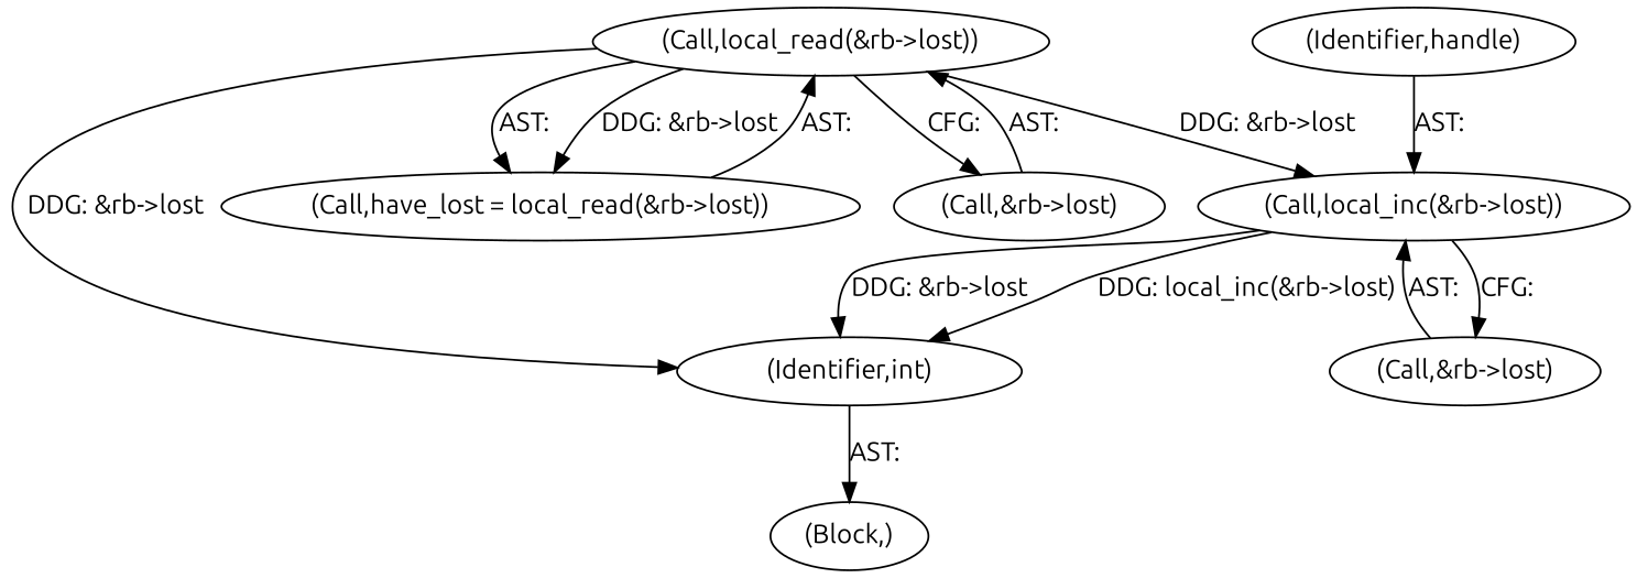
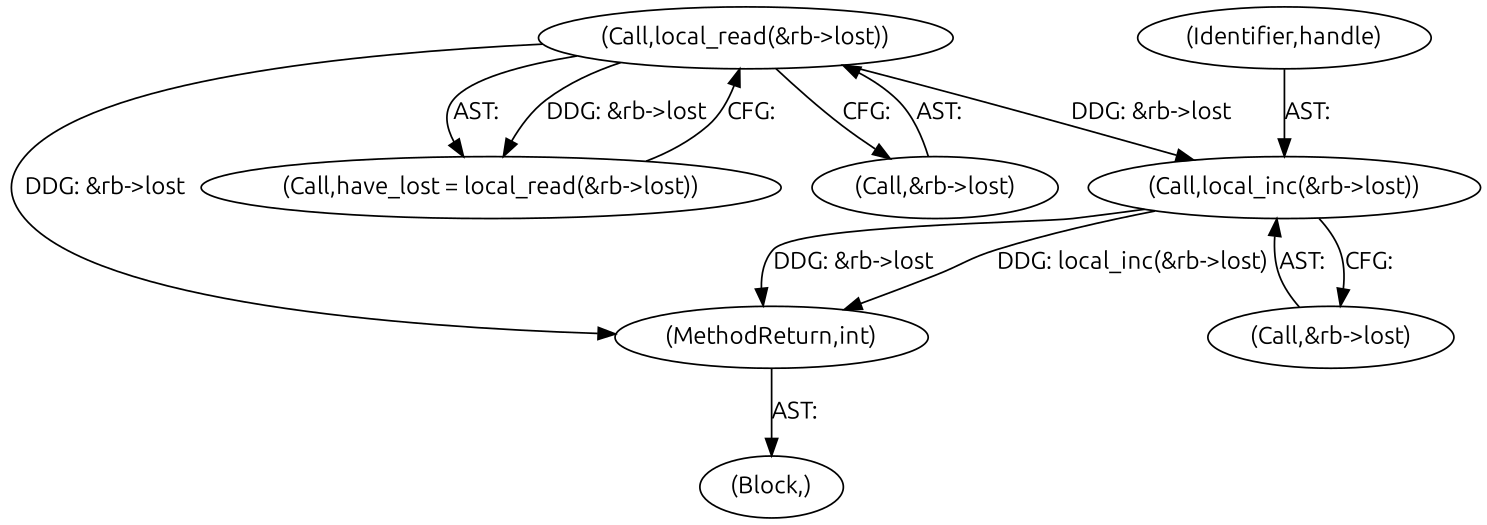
  digraph {
    fontname=Ubuntu
    node [fontname=Ubuntu]
    edge [fontname=Ubuntu]
    n1 [label="(Call,local_inc(&rb->lost))"]
    n2 [label="(Call,&rb->lost)"]
-   n3 [label="(Identifier,int)"]
+   n3 [label="(MethodReturn,int)"]
    n4 [label="(Block,)"]
    n5 [label="(Call,local_read(&rb->lost))"]
    n6 [label="(Call,have_lost = local_read(&rb->lost))"]
    n7 [label="(Call,&rb->lost)"]
    n8 [label="(Identifier,handle)"]
    n1 -> n2 [label="CFG: "]
    n1 -> n3 [label="DDG: &rb->lost"]
    n1 -> n3 [label="DDG: local_inc(&rb->lost)"]
    n2 -> n1 [label="AST: "]
    n3 -> n4 [label="AST: "]
    n5 -> n1 [label="DDG: &rb->lost"]
    n5 -> n3 [label="DDG: &rb->lost"]
    n5 -> n6 [label="AST: "]
    n5 -> n6 [label="DDG: &rb->lost"]
    n5 -> n7 [label="CFG: "]
-   n6 -> n5 [label="AST: "]
+   n6 -> n5 [label="CFG: "]
    n7 -> n5 [label="AST: "]
    n8 -> n1 [label="AST: "]
  }
